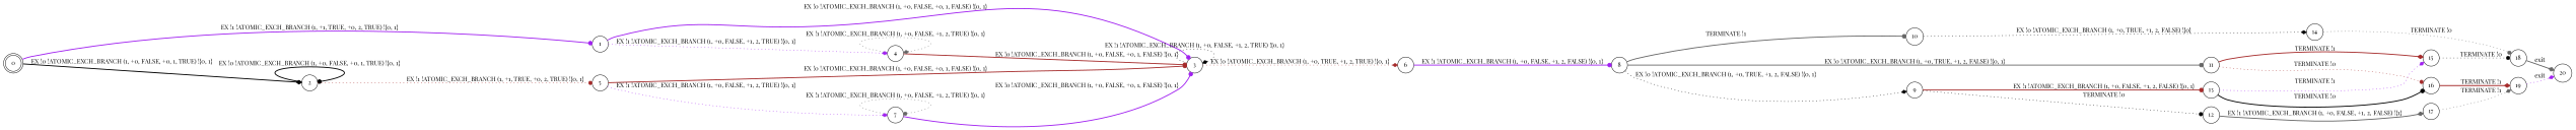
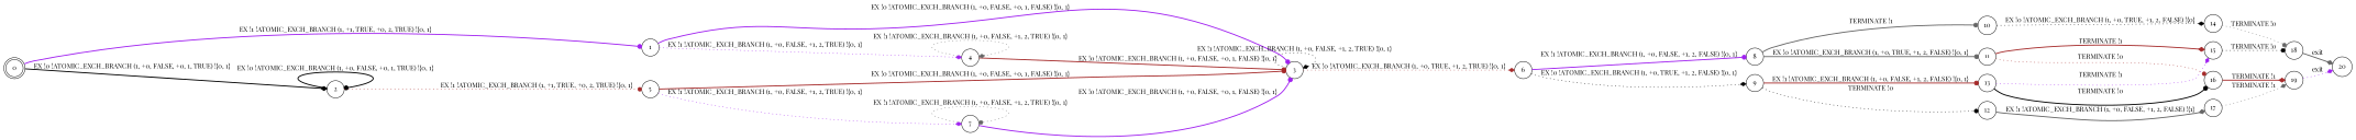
  digraph {
    fontname="Playfair Display"
    rankdir=LR
    node [fontname="Playfair Display" shape=circle]
    edge [arrowhead=dot color=purple fontname="Playfair Display" style=bold]
    0 [peripheries=2]
    1
    2
    3
    4
    5
    6
    7
    8
    9
    10
    11
    12
    13
    14
    15
    16
    17
    18
    19
    20
    0 -> 1 [label="EX !1 !ATOMIC_EXCH_BRANCH (1, +1, TRUE, +0, 2, TRUE) !{0, 1}"]
    0 -> 2 [arrowhead=diamond color=black label="EX !0 !ATOMIC_EXCH_BRANCH (1, +0, FALSE, +0, 1, TRUE) !{0, 1}"]
    1 -> 3 [label="EX !0 !ATOMIC_EXCH_BRANCH (1, +0, FALSE, +0, 1, FALSE) !{0, 1}"]
    1 -> 4 [arrowhead=diamond label="EX !1 !ATOMIC_EXCH_BRANCH (1, +0, FALSE, +1, 2, TRUE) !{0, 1}" style=dotted]
    2 -> 2 [color=black label="EX !0 !ATOMIC_EXCH_BRANCH (1, +0, FALSE, +0, 1, TRUE) !{0, 1}"]
    2 -> 5 [color=brown label="EX !1 !ATOMIC_EXCH_BRANCH (1, +1, TRUE, +0, 2, TRUE) !{0, 1}" style=dotted]
    3 -> 3 [arrowhead=diamond color=black label="EX !1 !ATOMIC_EXCH_BRANCH (1, +0, FALSE, +1, 2, TRUE) !{0, 1}" style=dotted]
    3 -> 6 [arrowhead=diamond color=brown label="EX !0 !ATOMIC_EXCH_BRANCH (1, +0, TRUE, +1, 2, TRUE) !{0, 1}" style=dotted]
    4 -> 3 [color=brown label="EX !0 !ATOMIC_EXCH_BRANCH (1, +0, FALSE, +0, 1, FALSE) !{0, 1}"]
    4 -> 4 [arrowhead=diamond color=gray40 label="EX !1 !ATOMIC_EXCH_BRANCH (1, +0, FALSE, +1, 2, TRUE) !{0, 1}" style=dotted]
    5 -> 3 [color=brown label="EX !0 !ATOMIC_EXCH_BRANCH (1, +0, FALSE, +0, 1, FALSE) !{0, 1}"]
    5 -> 7 [arrowhead=diamond label="EX !1 !ATOMIC_EXCH_BRANCH (1, +0, FALSE, +1, 2, TRUE) !{0, 1}" style=dotted]
    6 -> 8 [label="EX !1 !ATOMIC_EXCH_BRANCH (1, +0, FALSE, +1, 2, FALSE) !{0, 1}"]
-   8 -> 9 [arrowhead=diamond color=black label="EX !0 !ATOMIC_EXCH_BRANCH (1, +0, TRUE, +1, 2, FALSE) !{0, 1}" style=dotted]
+   6 -> 9 [arrowhead=diamond color=black label="EX !0 !ATOMIC_EXCH_BRANCH (1, +0, TRUE, +1, 2, FALSE) !{0, 1}" style=dotted]
    7 -> 3 [label="EX !0 !ATOMIC_EXCH_BRANCH (1, +0, FALSE, +0, 1, FALSE) !{0, 1}"]
    7 -> 7 [color=gray40 label="EX !1 !ATOMIC_EXCH_BRANCH (1, +0, FALSE, +1, 2, TRUE) !{0, 1}" style=dotted]
    8 -> 10 [color=gray40 label="TERMINATE !1"]
    8 -> 11 [color=gray40 label="EX !0 !ATOMIC_EXCH_BRANCH (1, +0, TRUE, +1, 2, FALSE) !{0, 1}"]
    9 -> 12 [color=black label="TERMINATE !0" style=dotted]
    9 -> 13 [color=brown label="EX !1 !ATOMIC_EXCH_BRANCH (1, +0, FALSE, +1, 2, FALSE) !{0, 1}"]
    10 -> 14 [arrowhead=diamond color=black label="EX !0 !ATOMIC_EXCH_BRANCH (1, +0, TRUE, +1, 2, FALSE) !{0}" style=dotted]
    11 -> 15 [arrowhead=diamond color=brown label="TERMINATE !1"]
    11 -> 16 [color=brown label="TERMINATE !0" style=dotted]
    12 -> 17 [arrowhead=diamond color=gray40 label="EX !1 !ATOMIC_EXCH_BRANCH (1, +0, FALSE, +1, 2, FALSE) !{1}"]
    13 -> 15 [arrowhead=diamond label="TERMINATE !1" style=dotted]
    13 -> 16 [color=black label="TERMINATE !0"]
    14 -> 18 [color=gray40 label="TERMINATE !0" style=dotted]
    15 -> 18 [color=black label="TERMINATE !0" style=dotted]
    16 -> 19 [arrowhead=diamond color=brown label="TERMINATE !1"]
    17 -> 19 [arrowhead=diamond color=gray40 label="TERMINATE !1" style=dotted]
    18 -> 20 [arrowhead=diamond color=gray40 label=exit]
    19 -> 20 [arrowhead=diamond label=exit style=dotted]
  }
